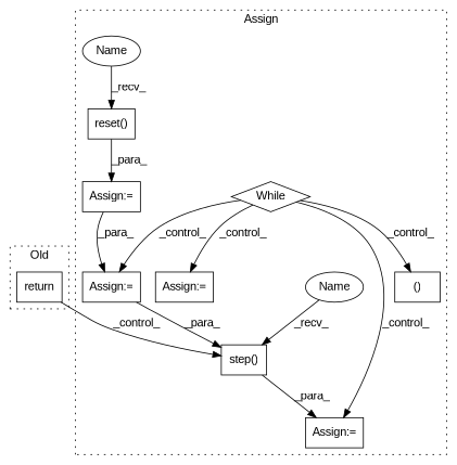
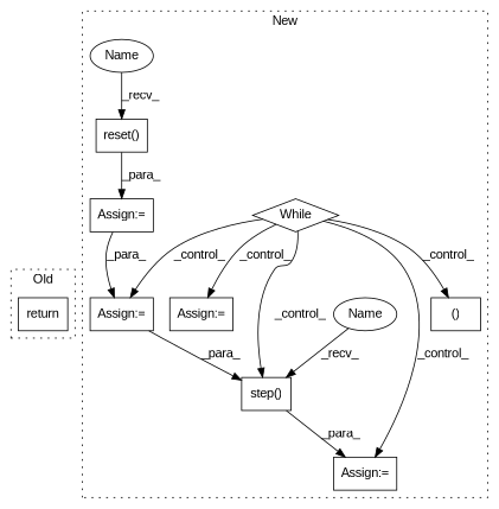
  digraph {
    fontname="Liberation Sans"
    node [a=68 fontname="Liberation Sans" l=3 s=3264 shape=box]
    edge [fontname="Liberation Sans"]
    n1 [a=75 l=11 label="reset()"]
    n2 [label="Assign:=" s=3261]
    n3 [a=75 l="9,1" label="step()" s="3549,3564"]
    n4 [a=52 l="6,14" label=While s="3284,3298" shape=diamond]
    n5 [a=54 l=8 label="()" s=3350]
    n6 [label="Assign:=" s=3704]
    n7 [l=20 label="Assign:=" s=3529]
    n8 [label="Assign:=" s=3375]
    n9 [a=87 label=Name s=3549 shape=ellipse]
    n10 [a=87 label=Name shape=ellipse]
    n11 [a=93 l=7 label=return s=1938]
    subgraph cluster_1 {
-     label=Assign
+     label=New
      style=dotted
      n1
      n2
      n3
      n4
      n5
      n6
      n7
      n8
      n9
      n10
    }
    subgraph cluster_2 {
      label=Old
      style=dotted
      n11
    }
    n1 -> n2 [label=_para_]
    n2 -> n8 [label=_para_]
    n3 -> n7 [label=_para_]
-   n11 -> n3 [label=_control_]
+   n4 -> n3 [label=_control_]
    n4 -> n5 [label=_control_]
    n4 -> n6 [label=_control_]
    n4 -> n7 [label=_control_]
    n4 -> n8 [label=_control_]
    n8 -> n3 [label=_para_]
    n9 -> n3 [label=_recv_]
    n10 -> n1 [label=_recv_]
  }
